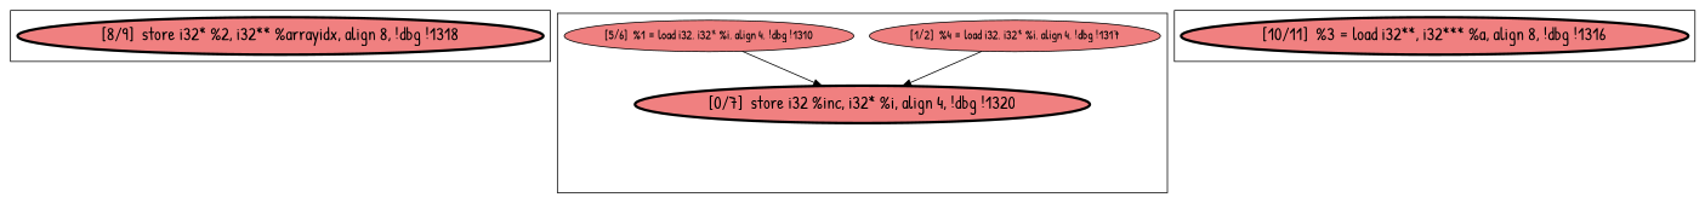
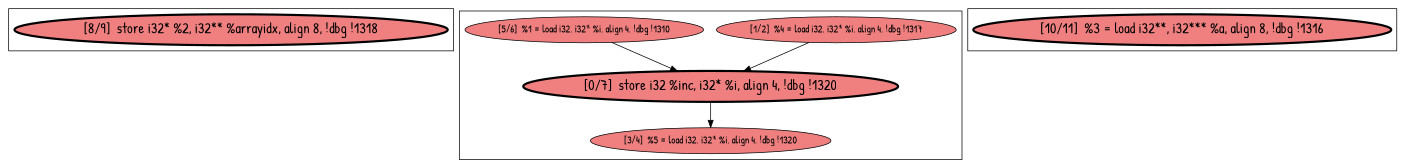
  digraph {
    fontname="Patrick Hand"
    node [fillcolor=lightcoral fontname="Patrick Hand" shape=ellipse style=filled]
    edge [fontname="Patrick Hand"]
    n1 [fontsize=20 label="[8/9]  store i32* %2, i32** %arrayidx, align 8, !dbg !1318" penwidth=3.0]
    n2 [label="[1/2]  %4 = load i32, i32* %i, align 4, !dbg !1317"]
    n3 [fontsize=20 label="[0/7]  store i32 %inc, i32* %i, align 4, !dbg !1320" penwidth=3.0]
+   n4 [label="[3/4]  %5 = load i32, i32* %i, align 4, !dbg !1320"]
    n5 [label="[5/6]  %1 = load i32, i32* %i, align 4, !dbg !1310"]
    n6 [fontsize=20 label="[10/11]  %3 = load i32**, i32*** %a, align 8, !dbg !1316" penwidth=3.0]
    subgraph cluster_1 {
      n1
    }
    subgraph cluster_2 {
      n2
      n3
+     n4
      n5
    }
    subgraph cluster_3 {
      n6
    }
    n2 -> n3
+   n3 -> n4
    n5 -> n3
  }
